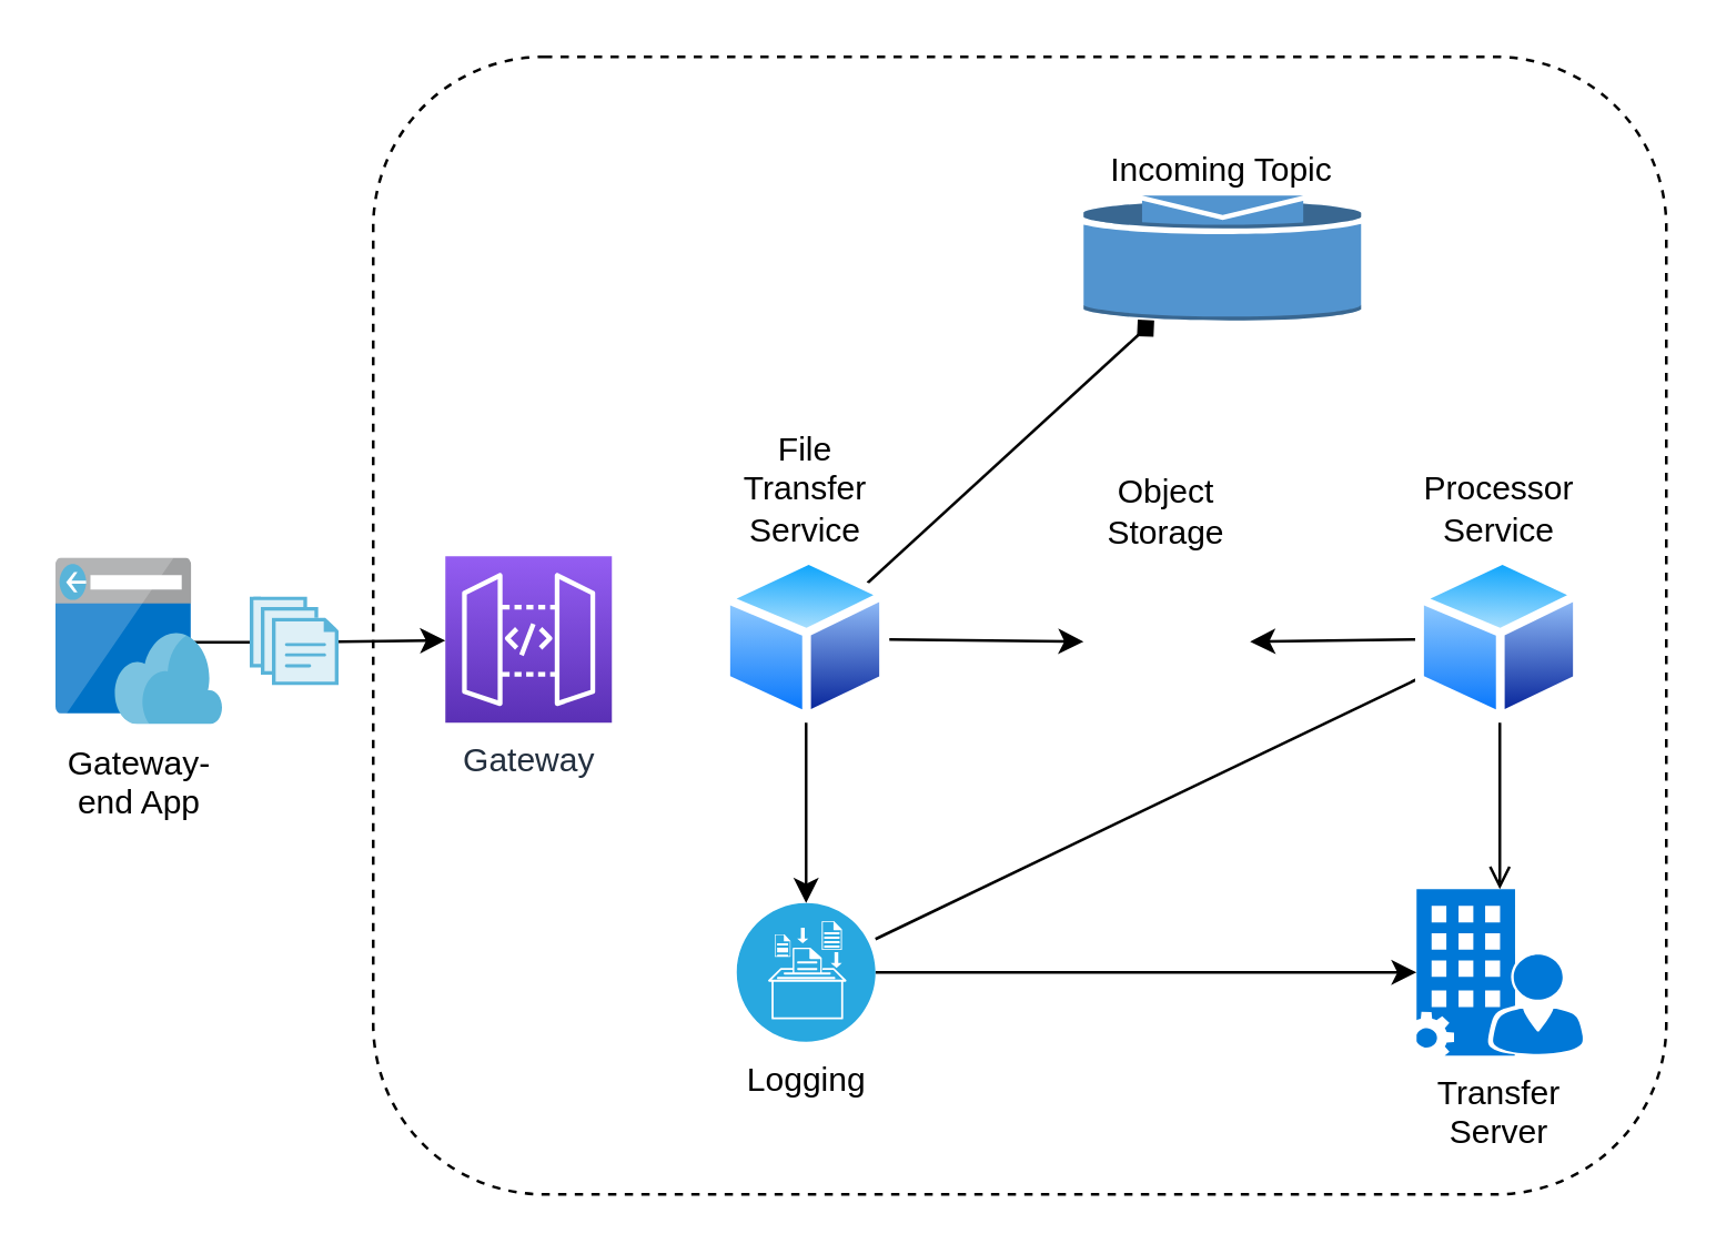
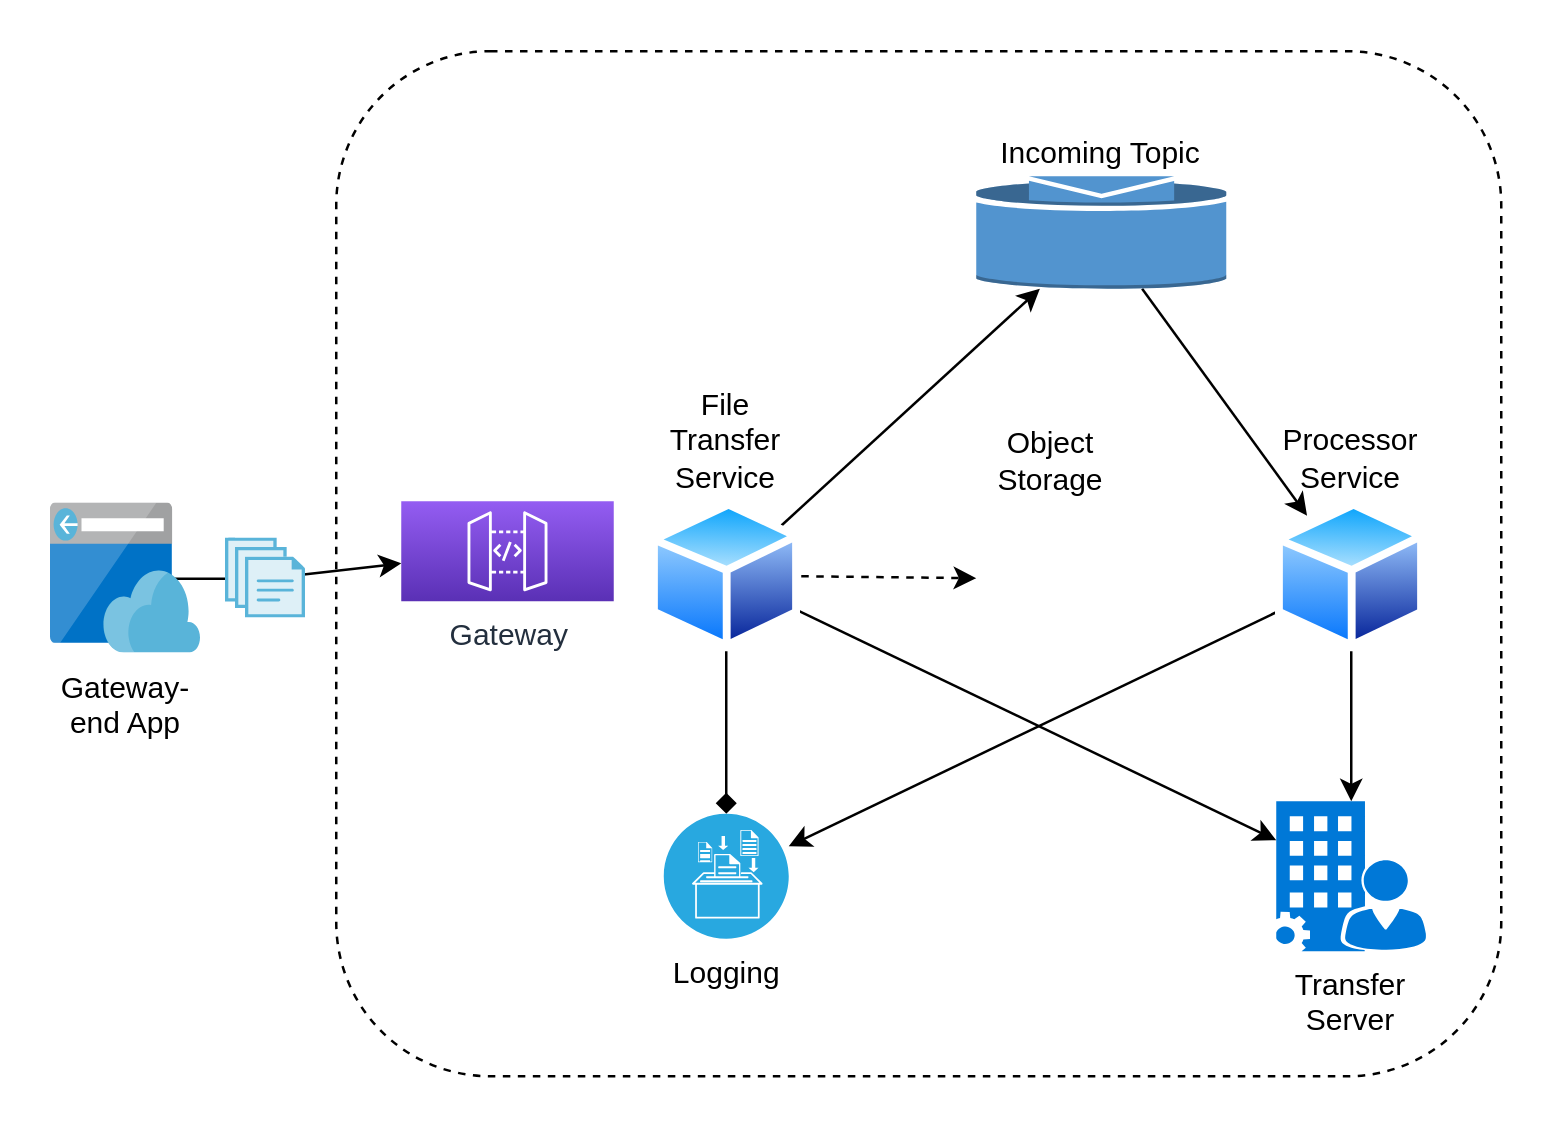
  <mxCell id="0" />
  <mxCell id="1" parent="0" />
  <mxCell id="2" value="" style="rounded=1;whiteSpace=wrap;html=1;dashed=1;" parent="1" vertex="1"><mxGeometry x="134" y="20" width="466" height="410" as="geometry" /></mxCell>
  <mxCell id="3" value="" style="rounded=0;orthogonalLoop=1;jettySize=auto;html=1;" parent="1" source="4" target="6" edge="1"><mxGeometry relative="1" as="geometry" /></mxCell>
  <mxCell id="4" value="Gateway-end App" style="html=1;perimeter=none;align=center;shadow=0;dashed=0;image;fontSize=12;image=img/lib/mscae/App_Service_Frontend.svg;whiteSpace=wrap;" parent="1" vertex="1"><mxGeometry x="20" y="201" width="60" height="60" as="geometry" /></mxCell>
  <mxCell id="5" value="" style="rounded=0;orthogonalLoop=1;jettySize=auto;html=1;" parent="1" source="6" target="7" edge="1"><mxGeometry relative="1" as="geometry"><mxPoint x="112" y="230" as="sourcePoint" /></mxGeometry></mxCell>
  <mxCell id="6" value="" style="html=1;perimeter=none;align=center;shadow=0;dashed=0;image;fontSize=12;image=img/lib/mscae/Files.svg;" parent="1" vertex="1"><mxGeometry x="90" y="215" width="32" height="32" as="geometry" /></mxCell>
- <mxCell id="7" value="Gateway" style="outlineConnect=0;fontColor=#232F3E;gradientColor=#945DF2;gradientDirection=north;fillColor=#5A30B5;strokeColor=#ffffff;dashed=0;verticalLabelPosition=bottom;verticalAlign=top;align=center;html=1;fontSize=12;fontStyle=0;aspect=fixed;shape=mxgraph.aws4.resourceIcon;resIcon=mxgraph.aws4.api_gateway;" parent="1" vertex="1"><mxGeometry x="160" y="200" width="60" height="60" as="geometry" /></mxCell>
- <mxCell id="8" value="" style="edgeStyle=none;rounded=0;orthogonalLoop=1;jettySize=auto;html=1;" parent="1" source="13" target="14" edge="1"><mxGeometry relative="1" as="geometry" /></mxCell>
- <mxCell id="9" value="" style="edgeStyle=none;rounded=0;orthogonalLoop=1;jettySize=auto;html=1;endArrow=diamond;" parent="1" source="13" target="20" edge="1"><mxGeometry relative="1" as="geometry" /></mxCell>
- <mxCell id="10" value="" style="edgeStyle=none;rounded=0;orthogonalLoop=1;jettySize=auto;html=1;" parent="1" source="22" target="21" edge="1"><mxGeometry relative="1" as="geometry" /></mxCell>
- <mxCell id="12" value="" style="edgeStyle=none;rounded=0;orthogonalLoop=1;jettySize=auto;html=1;" parent="1" source="13" target="22" edge="1"><mxGeometry relative="1" as="geometry" /></mxCell>
+ <mxCell id="7" value="Gateway" style="outlineConnect=0;fontColor=#232F3E;gradientColor=#945DF2;gradientDirection=north;fillColor=#5A30B5;strokeColor=#ffffff;dashed=0;verticalLabelPosition=bottom;verticalAlign=top;align=center;html=1;fontSize=12;fontStyle=0;aspect=fixed;shape=mxgraph.aws4.resourceIcon;resIcon=mxgraph.aws4.api_gateway;" parent="1" vertex="1"><mxGeometry x="160" y="200" width="85" height="40" as="geometry" /></mxCell>
+ <mxCell id="8" value="" style="edgeStyle=none;rounded=0;orthogonalLoop=1;jettySize=auto;html=1;dashed=1;" parent="1" source="13" target="14" edge="1"><mxGeometry relative="1" as="geometry" /></mxCell>
+ <mxCell id="9" value="" style="edgeStyle=none;rounded=0;orthogonalLoop=1;jettySize=auto;html=1;" parent="1" source="13" target="20" edge="1"><mxGeometry relative="1" as="geometry" /></mxCell>
+ <mxCell id="11" value="" style="edgeStyle=none;rounded=0;orthogonalLoop=1;jettySize=auto;html=1;" parent="1" source="13" target="21" edge="1"><mxGeometry relative="1" as="geometry" /></mxCell>
+ <mxCell id="12" value="" style="edgeStyle=none;rounded=0;orthogonalLoop=1;jettySize=auto;html=1;endArrow=diamond;" parent="1" source="13" target="22" edge="1"><mxGeometry relative="1" as="geometry" /></mxCell>
  <mxCell id="13" value="File Transfer Service" style="perimeter=ellipsePerimeter;html=1;align=center;shadow=0;dashed=0;spacingTop=3;image;image=img/lib/active_directory/generic_node.svg;labelPosition=center;verticalLabelPosition=top;verticalAlign=bottom;whiteSpace=wrap;" parent="1" vertex="1"><mxGeometry x="260" y="200" width="60" height="60" as="geometry" /></mxCell>
  <mxCell id="14" value="Object Storage" style="shape=image;html=1;verticalAlign=bottom;verticalLabelPosition=top;labelBackgroundColor=#ffffff;imageAspect=0;aspect=fixed;image=https://cdn0.iconfinder.com/data/icons/daily-boxes/150/tools-box-128.png;whiteSpace=wrap;labelPosition=center;align=center;" parent="1" vertex="1"><mxGeometry x="390" y="201" width="60" height="60" as="geometry" /></mxCell>
- <mxCell id="15" value="" style="edgeStyle=none;rounded=0;orthogonalLoop=1;jettySize=auto;html=1;" parent="1" source="18" target="14" edge="1"><mxGeometry relative="1" as="geometry" /></mxCell>
- <mxCell id="16" value="" style="edgeStyle=none;rounded=0;orthogonalLoop=1;jettySize=auto;html=1;endArrow=none;" parent="1" source="18" target="22" edge="1"><mxGeometry relative="1" as="geometry" /></mxCell>
- <mxCell id="17" value="" style="edgeStyle=none;rounded=0;orthogonalLoop=1;jettySize=auto;html=1;endArrow=open;" parent="1" source="18" target="21" edge="1"><mxGeometry relative="1" as="geometry" /></mxCell>
+ <mxCell id="16" value="" style="edgeStyle=none;rounded=0;orthogonalLoop=1;jettySize=auto;html=1;" parent="1" source="18" target="22" edge="1"><mxGeometry relative="1" as="geometry" /></mxCell>
+ <mxCell id="17" value="" style="edgeStyle=none;rounded=0;orthogonalLoop=1;jettySize=auto;html=1;" parent="1" source="18" target="21" edge="1"><mxGeometry relative="1" as="geometry" /></mxCell>
  <mxCell id="18" value="Processor Service" style="perimeter=ellipsePerimeter;html=1;align=center;shadow=0;dashed=0;spacingTop=3;image;image=img/lib/active_directory/generic_node.svg;labelPosition=center;verticalLabelPosition=top;verticalAlign=bottom;whiteSpace=wrap;" parent="1" vertex="1"><mxGeometry x="510" y="200" width="60" height="60" as="geometry" /></mxCell>
+ <mxCell id="19" value="" style="edgeStyle=none;rounded=0;orthogonalLoop=1;jettySize=auto;html=1;" parent="1" source="20" target="18" edge="1"><mxGeometry relative="1" as="geometry"><mxPoint x="589.5" y="217" as="targetPoint" /></mxGeometry></mxCell>
  <mxCell id="20" value="Incoming Topic" style="outlineConnect=0;dashed=0;verticalLabelPosition=top;verticalAlign=bottom;align=center;html=1;shape=mxgraph.aws3.topic;fillColor=#5294CF;gradientColor=none;whiteSpace=wrap;labelPosition=center;" parent="1" vertex="1"><mxGeometry x="390" y="70" width="100" height="45" as="geometry" /></mxCell>
  <mxCell id="21" value="Transfer Server" style="pointerEvents=1;shadow=0;dashed=0;html=1;strokeColor=none;labelPosition=center;verticalLabelPosition=bottom;verticalAlign=top;align=center;shape=mxgraph.mscae.opsmanager.configuration_manager;fillColor=#0078D7;whiteSpace=wrap;" parent="1" vertex="1"><mxGeometry x="510" y="320" width="60" height="60" as="geometry" /></mxCell>
  <mxCell id="22" value="Logging" style="verticalLabelPosition=bottom;html=1;fillColor=#28A8E0;verticalAlign=top;points=[[0.145,0.145,0],[0.856,0.145,0],[0.855,0.855,0],[0.145,0.855,0],[0.5,0,0], [1,0.5,0], [0.5,1,0],[0,0.5,0]];pointerEvents=1;align=center;shape=mxgraph.cisco_safe.capability.logging_reporting;labelPosition=center;" parent="1" vertex="1"><mxGeometry x="265" y="325" width="50" height="50" as="geometry" /></mxCell>
